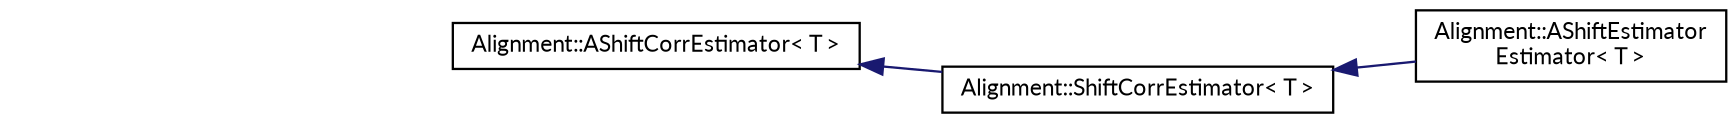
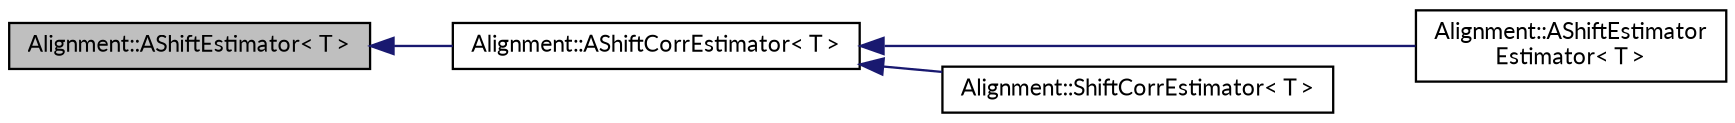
  digraph {
    fontname=Lato
    rankdir=LR
    node [color=black fillcolor=white fontname=Lato fontsize=10 shape=record style=filled]
    edge [color=midnightblue dir=back fontname=Lato fontsize=10 labelfontname=Helvetica labelfontsize=10 style=solid]
+   n1 [fillcolor=grey75 fontcolor=black height=0.2 label="Alignment::AShiftEstimator\< T \>" width=0.4]
    n2 [height=0.2 label="Alignment::AShiftCorrEstimator\< T \>" width=0.4]
    n3 [height=0.2 label="Alignment::AShiftEstimator\lEstimator\< T \>" width=0.4]
    n4 [height=0.2 label="Alignment::ShiftCorrEstimator\< T \>" width=0.4]
-   n4 -> n3
+   n1 -> n2
+   n2 -> n3
    n2 -> n4
  }
